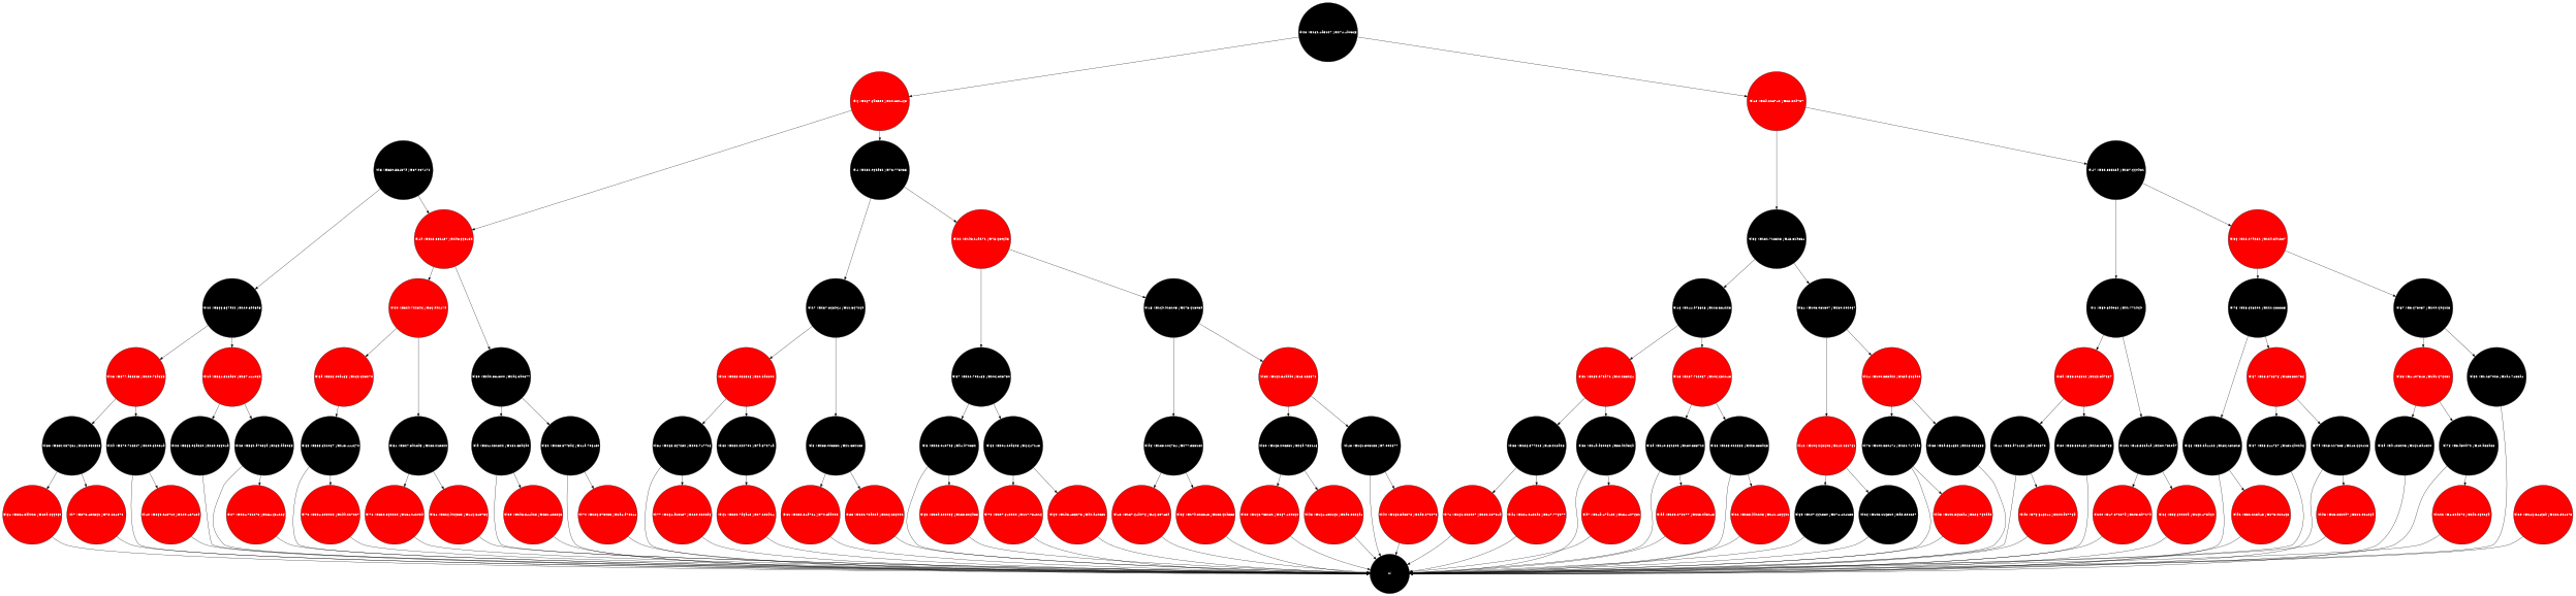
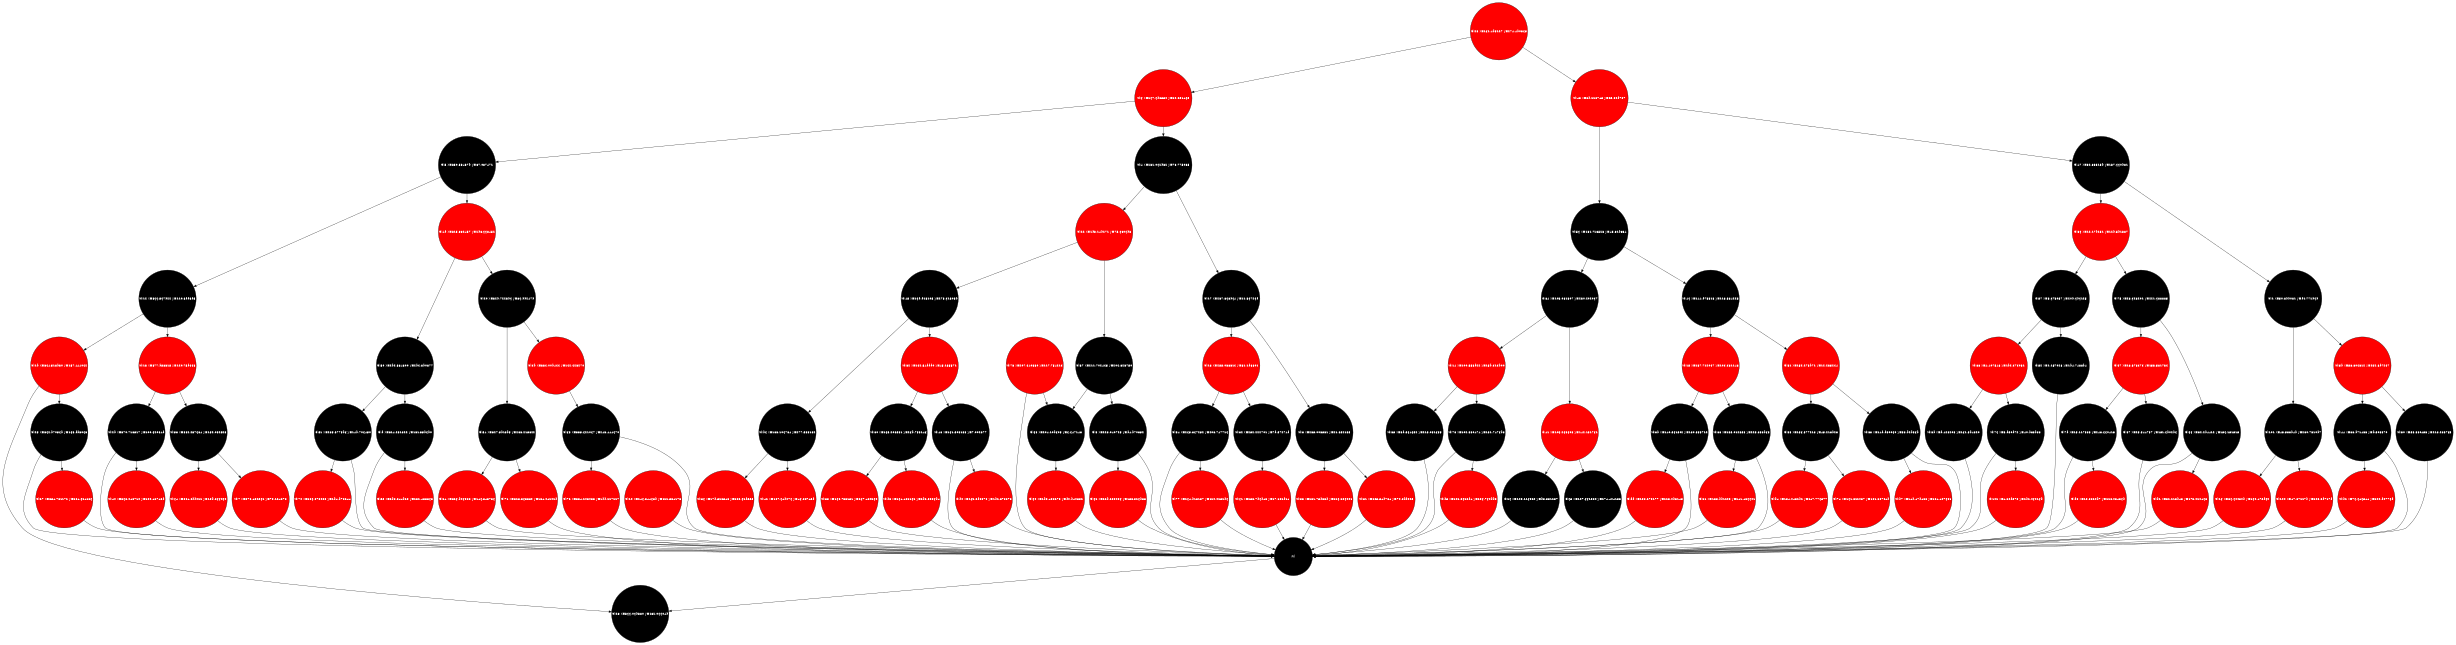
  digraph {
    fontname="DejaVu Sans"
    node [fillcolor=red fixedsize=shape fontcolor=white fontname="DejaVu Sans" fontsize=12 margin=0 shape=circle style=filled]
    edge [fontcolor=grey fontname="DejaVu Sans" fontsize=10]
    n1 [fillcolor=black label=nil width=2]
    n2 [label="id:64 x=384.899022 y=159.866060" width=3]
    n3 [fillcolor=black label="id:58 x=382.237684 y=152.032323" width=3]
    n4 [label="id:7 x=378.430562 y=75.124878" width=3]
    n5 [label="id:13 x=377.958315 y=120.759663" width=3]
    n6 [fillcolor=black label="id:29 x=370.718517 y=100.620849" width=3]
    n7 [label="id:40 x=368.048710 y=100.427439" width=3]
    n8 [fillcolor=black label="id:12 x=366.567922 y=110.899395" width=3]
    n9 [label="id:19 x=364.518930 y=157.444062" width=3]
    n10 [fillcolor=black label="id:28 x=366.069380 y=182.066049" width=3]
    n11 [fillcolor=black label="id:25 x=362.970569 y=163.993063" width=3]
    n12 [label="id:27 x=354.781172 y=284.624126" width=3]
    n13 [fillcolor=black label="id:5 x=350.534379 y=87.087471" width=3]
    n14 [label="id:49 x=315.882457 y=298.668452" width=3]
-   n15 [label="id:20 x=329.722396 y=86.992479" width=3]
+   n15 [fillcolor=black label="id:20 x=329.722396 y=86.992479" width=3]
    n16 [fillcolor=black label="id:50 x=292.384800 y=296.890877" width=3]
    n17 [label="id:69 x=336.009466 y=162.623270" width=3]
    n18 [fillcolor=black label="id:63 x=335.621067 y=243.444670" width=3]
    n19 [label="id:72 x=334.203033 y=199.227227" width=3]
    n20 [fillcolor=black label="id:54 x=327.591895 y=283.215822" width=3]
    n21 [label="id:71 x=328.363380 y=134.042029" width=3]
    n22 [label="id:24 x=326.906588 y=146.843736" width=3]
    n23 [fillcolor=black label="id:9 x=314.231822 y=131.359690" width=3]
    n24 [fillcolor=black label="id:51 x=285.377596 y=149.706450" width=3]
    n25 [label="id:55 x=298.844925 y=232.488863" width=3]
    n26 [label="id:70 x=286.873033 y=194.978244" width=3]
    n27 [label="id:6 x=267.698550 y=20.851465" width=3]
    n28 [fillcolor=black label="id:4 x=231.062932 y=78.775035" width=3]
    n29 [fillcolor=black label="id:17 x=237.868964 y=11.367269" width=3]
    n30 [label="id:22 x=193.149271 y=75.680693" width=3]
    n31 [label="id:77 x=264.918157 y=120.025296" width=3]
    n32 [fillcolor=black label="id:34 x=265.867252 y=208.747716" width=3]
    n33 [label="id:18 x=255.038316 y=81.198801" width=3]
    n34 [fillcolor=black label="id:82 x=252.222701 y=79.572749" width=3]
    n35 [label="id:61 x=253.796943 y=17.182914" width=3]
    n36 [label="id:10 x=246.344689 y=122.534173" width=3]
    n37 [fillcolor=black label="id:8 x=235.003531 y=21.852135" width=3]
    n38 [label="id:81 x=235.549784 y=70.899005" width=3]
    n39 [label="id:53 x=231.759339 y=226.236001" width=3]
    n40 [fillcolor=black label="id:37 x=211.702465 y=206.823750" width=3]
    n41 [fillcolor=black label="id:45 x=169.913105 y=273.613039" width=3]
    n42 [label="id:62 x=229.235056 y=153.526988" width=3]
    n43 [fillcolor=black label="id:3 x=228.040725 y=94.970852" width=3]
    n44 [fillcolor=black label="id:68 x=204.109605 y=6.647148" width=3]
    n45 [label="id:73 x=207.640330 y=117.754216" width=3]
    n46 [label="id:60 x=193.458273 y=90.940852" width=3]
    n47 [fillcolor=black label="id:96 x=183.106784 y=277.533182" width=3]
    n48 [label="id:32 x=162.549990 y=45.135571" width=3]
    n49 [label="id:42 x=187.649076 y=46.887459" width=3]
    n50 [label="id:86 x=179.528548 y=283.629555" width=3]
    n51 [fillcolor=black label="id:80 x=165.208531 y=269.753146" width=3]
    n52 [fillcolor=black label="id:48 x=161.503133 y=7.002877" width=3]
    n53 [label="id:85 x=168.733151 y=267.480260" width=3]
    n54 [label="id:93 x=164.482162 y=292.335694" width=3]
    n55 [label="id:90 x=162.398378 y=192.378878" width=3]
-   n56 [fillcolor=black label="id:23 x=161.495127 y=274.490365" width=3]
+   n56 [label="id:23 x=161.495127 y=274.490365" width=3]
    n57 [label="id:43 x=89.228745 y=35.809737" width=3]
    n58 [fillcolor=black label="id:56 x=131.718523 y=45.819834" width=3]
    n59 [fillcolor=black label="id:47 x=32.835159 y=137.660981" width=3]
    n60 [label="id:74 x=161.322037 y=181.287849" width=3]
    n61 [fillcolor=black label="id:33 x=156.577218 y=45.218928" width=3]
    n62 [label="id:94 x=154.043292 y=247.776577" width=3]
    n63 [label="id:31 x=152.273971 y=12.235264" width=3]
    n64 [fillcolor=black label="id:38 x=149.930060 y=38.929369" width=3]
    n65 [label="id:97 x=149.479488 y=184.407681" width=3]
    n66 [fillcolor=black label="id:46 x=144.973313 y=118.384223" width=3]
    n67 [label="id:15 x=137.712067 y=106.681148" width=3]
    n68 [fillcolor=black label="id:89 x=140.561502 y=180.355712" width=3]
    n69 [fillcolor=black label="id:88 x=135.012353 y=223.838963" width=3]
    n70 [label="id:99 x=138.273177 y=223.093145" width=3]
    n71 [label="id:21 x=135.991203 y=241.436601" width=3]
    n72 [fillcolor=black label="id:84 x=103.081307 y=230.202067" width=3]
    n73 [label="id:41 x=106.263603 y=142.131761" width=3]
    n74 [label="id:14 x=100.553922 y=159.616900" width=3]
    n75 [fillcolor=black label="id:65 x=107.661380 y=274.404153" width=3]
    n76 [fillcolor=black label="id:26 x=103.116520 y=95.551257" width=3]
    n77 [fillcolor=black label="id:78 x=102.330474 y=131.747698" width=3]
    n78 [fillcolor=black label="id:35 x=89.564652 y=213.051655" width=3]
    n79 [label="id:95 x=102.362394 y=256.760993" width=3]
    n80 [fillcolor=black label="id:1 x=50.899081 y=91.771969" width=3]
    n81 [label="id:36 x=12.179251 y=129.591387" width=3]
    n82 [label="id:92 x=76.646544 y=200.907769" width=3]
    n83 [fillcolor=black label="id:44 x=88.971433 y=9.503370" width=3]
    n84 [label="id:59 x=58.806312 y=262.897267" width=3]
    n85 [fillcolor=black label="id:30 x=53.380453 y=218.283765" width=3]
    n86 [fillcolor=black label="id:101 x=43.588949 y=280.731097" width=3]
    n87 [label="id:100 x=47.872279 y=203.397179" width=3]
    n88 [label="id:16 x=36.600809 y=160.475960" width=3]
    n89 [fillcolor=black label="id:75 x=28.628201 y=221.688885" width=3]
    n90 [fillcolor=black label="id:57 x=3.673057 y=209.696125" width=3]
    n91 [label="id:91 x=32.213943 y=173.020463" width=3]
    n92 [fillcolor=black label="id:66 x=32.294412 y=156.151515" width=3]
    n93 [label="id:67 x=18.378676 y=153.581736" width=3]
    n94 [fillcolor=black label="id:87 x=25.544757 y=151.690296" width=3]
    n95 [fillcolor=black label="id:79 x=15.117383 y=248.660413" width=3]
    n96 [label="id:98 x=13.882097 y=228.034369" width=3]
    n97 [label="id:88 x=4.407548 y=192.676031" width=3]
    n98 [fillcolor=black label="id:52 x=1.157028 y=194.748894" width=3]
    n99 [fillcolor=black label="id:39 x=9.428203 y=161.594820" width=3]
    n100 [fillcolor=black label="id:76 x=3.950972 y=40.988988" width=3]
    n101 [label="id:102 x=4.209573 y=292.060169" width=3]
    n2 -> n1
    n3 -> n2
    n3 -> n4
    n4 -> n1
    n5 -> n3
    n5 -> n6
    n6 -> n1
    n6 -> n7
    n7 -> n1
    n8 -> n5
    n8 -> n9
    n9 -> n10
    n9 -> n11
-   n10 -> n1
+   n1 -> n10
    n11 -> n1
    n11 -> n12
    n12 -> n1
    n13 -> n8
    n13 -> n14
    n14 -> n15
    n14 -> n16
    n15 -> n17
    n15 -> n20
    n16 -> n23
    n16 -> n24
    n17 -> n18
    n18 -> n1
    n18 -> n19
    n19 -> n1
    n20 -> n21
    n20 -> n22
    n21 -> n1
    n22 -> n1
    n23 -> n1
    n23 -> n25
    n24 -> n1
    n24 -> n26
    n25 -> n1
    n26 -> n1
-   n27 -> n14
+   n27 -> n13
    n27 -> n28
    n28 -> n29
    n28 -> n30
    n29 -> n33
    n29 -> n37
    n30 -> n40
    n30 -> n41
    n31 -> n1
    n32 -> n1
    n32 -> n31
    n33 -> n32
    n33 -> n34
    n34 -> n35
    n35 -> n1
    n36 -> n1
    n37 -> n38
    n37 -> n39
    n38 -> n1
    n39 -> n1
    n40 -> n43
    n40 -> n44
    n41 -> n47
    n41 -> n48
    n42 -> n1
    n43 -> n1
    n43 -> n42
-   n44 -> n45
+   n45 -> n44
    n44 -> n46
    n45 -> n1
    n46 -> n1
    n47 -> n49
    n47 -> n50
    n48 -> n51
    n48 -> n52
    n49 -> n1
    n50 -> n1
    n51 -> n53
    n51 -> n54
    n52 -> n1
    n52 -> n55
    n53 -> n1
    n54 -> n1
    n55 -> n1
    n56 -> n27
    n56 -> n57
    n57 -> n58
    n57 -> n59
    n58 -> n66
    n58 -> n72
    n59 -> n80
    n59 -> n81
    n60 -> n1
    n61 -> n60
    n61 -> n62
    n62 -> n1
    n63 -> n61
    n63 -> n64
    n64 -> n1
    n64 -> n65
    n65 -> n1
    n66 -> n63
    n66 -> n67
    n67 -> n68
    n67 -> n69
    n68 -> n1
    n68 -> n70
    n69 -> n1
    n69 -> n71
    n70 -> n1
    n71 -> n1
    n72 -> n73
    n72 -> n74
    n73 -> n75
    n73 -> n76
    n74 -> n77
    n74 -> n78
    n75 -> n1
    n76 -> n1
    n77 -> n1
    n77 -> n79
    n78 -> n1
    n79 -> n1
    n80 -> n84
    n80 -> n86
    n81 -> n89
    n81 -> n90
    n82 -> n1
    n83 -> n1
    n83 -> n82
    n84 -> n83
    n84 -> n85
    n85 -> n1
    n86 -> n87
    n86 -> n88
    n87 -> n1
    n88 -> n1
    n89 -> n92
    n89 -> n93
    n90 -> n97
    n90 -> n98
    n91 -> n1
    n92 -> n1
    n92 -> n91
    n93 -> n94
    n93 -> n95
    n94 -> n1
    n95 -> n1
    n95 -> n96
    n96 -> n1
    n97 -> n99
    n97 -> n100
    n98 -> n1
    n99 -> n1
    n100 -> n1
    n100 -> n101
    n101 -> n1
  }
